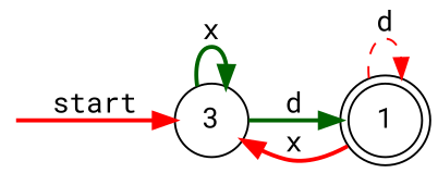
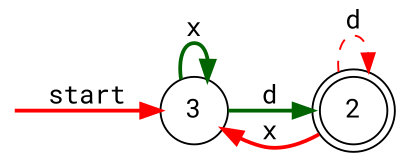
  digraph {
    fontname="Roboto Mono"
    rankdir=LR
    node [fontname="Roboto Mono" style=filled fillcolor=white]
    edge [color=red fontname="Roboto Mono" style=bold]
    __start [shape=point style=invis fillcolor=""]
    n2 [label=3 shape=circle]
-   1 [shape=doublecircle]
+   1 [shape=doublecircle label=2]
    __start -> n2 [label=start]
    n2 -> n2 [color=darkgreen label=x]
    n2 -> 1 [color=darkgreen label=d]
    1 -> n2 [label=x]
    1 -> 1 [label=d style=dashed]
  }
